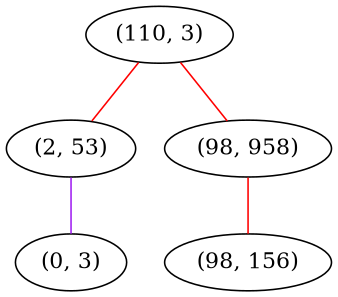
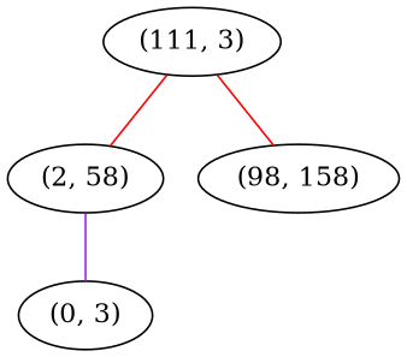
  graph {
    fontname="DejaVu Serif"
    node [fontname="DejaVu Serif"]
    edge [color=red fontname="DejaVu Serif" weight=1]
-   "(110, 3)"
-   "(2, 53)"
-   "(98, 158)" [label="(98, 958)"]
+   "(110, 3)" [label="(111, 3)"]
+   "(2, 53)" [label="(2, 58)"]
+   "(98, 158)"
    n4 [label="(0, 3)"]
-   "(98, 156)"
    "(110, 3)" -- "(2, 53)"
    "(110, 3)" -- "(98, 158)"
    "(2, 53)" -- n4 [color=purple weight=4]
-   "(98, 158)" -- "(98, 156)"
  }
